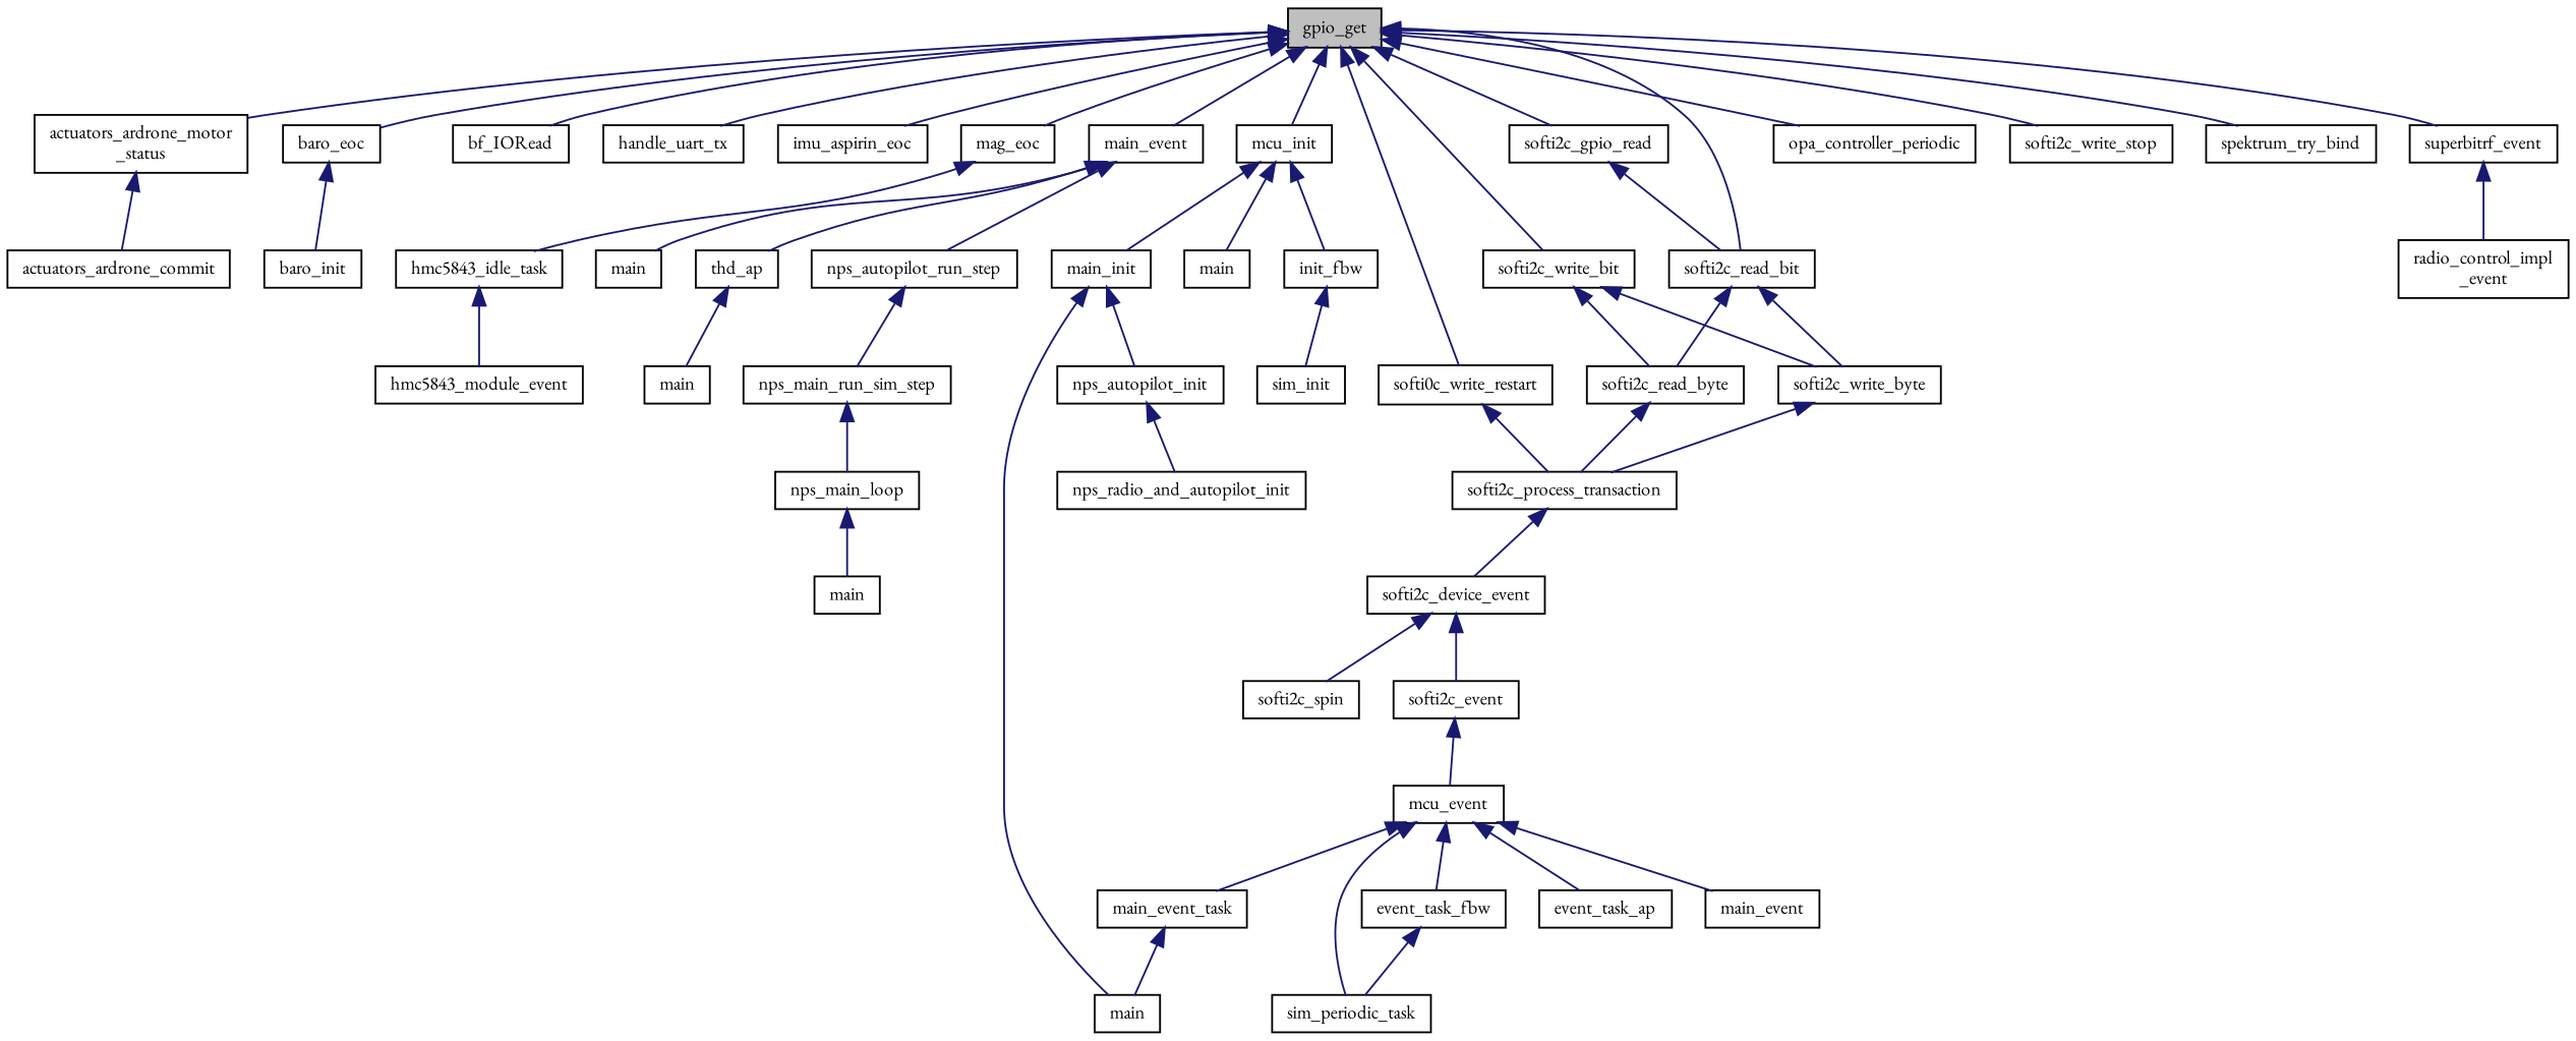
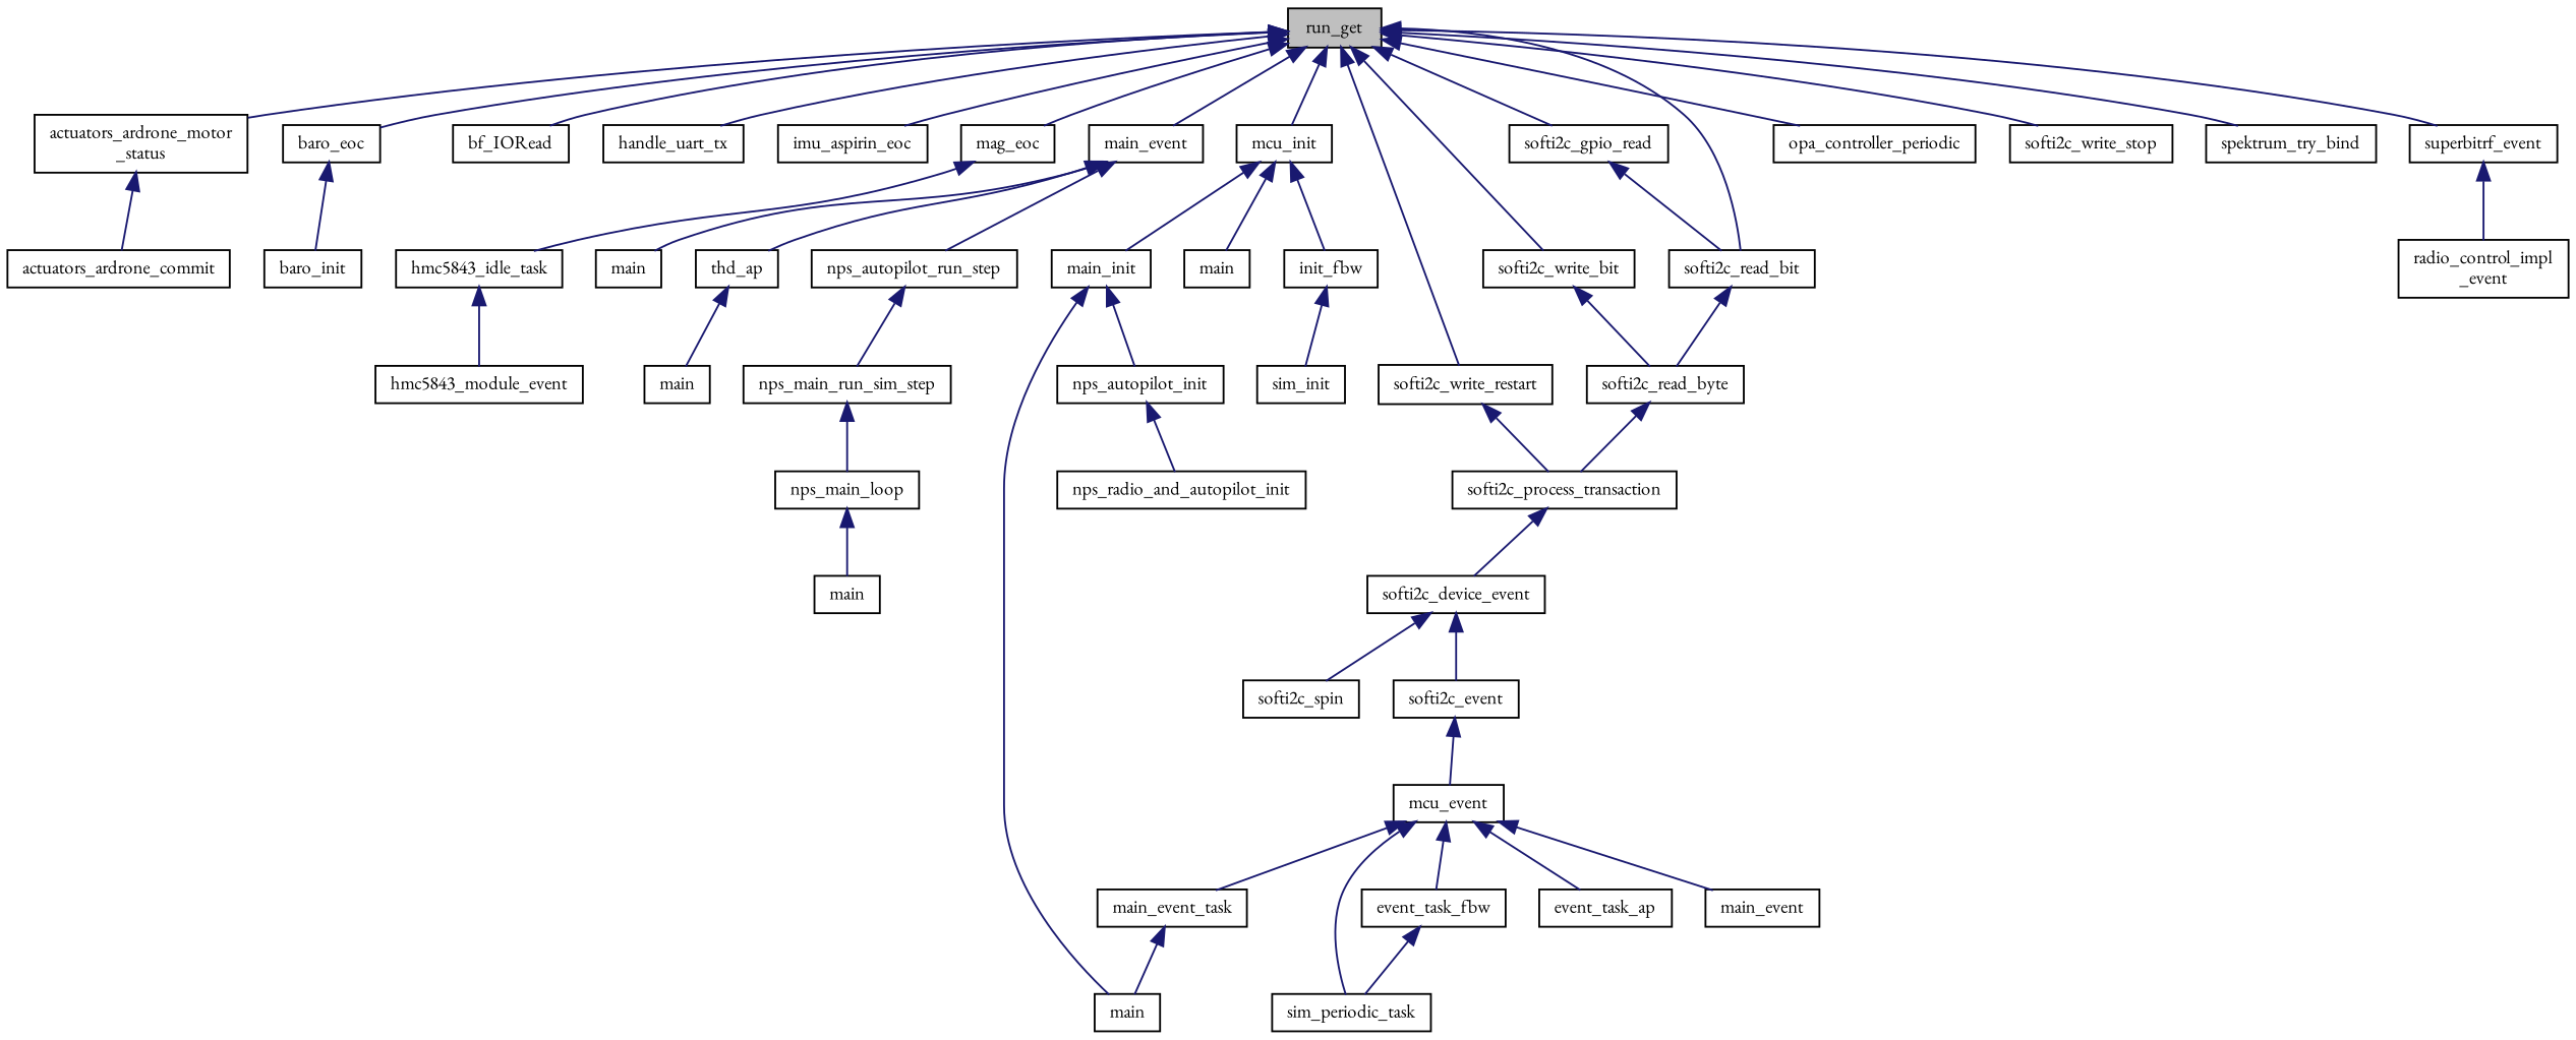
  digraph {
    fontname="EB Garamond"
    rankdir=TB
    node [color=black fillcolor=white fontname="EB Garamond" fontsize=10 shape=record style=filled]
    edge [color=midnightblue dir=back fontname="EB Garamond" fontsize=10 labelfontname=FreeSans labelfontsize=10 style=solid]
-   n1 [fillcolor=grey75 fontcolor=black height=0.2 label=gpio_get width=0.4]
+   n1 [fillcolor=grey75 fontcolor=black height=0.2 label=run_get width=0.4]
    n2 [height=0.2 label="actuators_ardrone_motor\l_status" width=0.4]
    n3 [height=0.2 label=baro_eoc width=0.4]
    n4 [height=0.2 label=bf_IORead width=0.4]
    n5 [height=0.2 label=handle_uart_tx width=0.4]
    n6 [height=0.2 label=imu_aspirin_eoc width=0.4]
    n7 [height=0.2 label=mag_eoc width=0.4]
    n8 [height=0.2 label=main_event width=0.4]
    n9 [height=0.2 label=mcu_init width=0.4]
    n10 [height=0.2 label=opa_controller_periodic width=0.4]
    n11 [height=0.2 label=softi2c_gpio_read width=0.4]
    n12 [height=0.2 label=softi2c_read_bit width=0.4]
    n13 [height=0.2 label=softi2c_write_bit width=0.4]
-   n14 [height=0.2 label=softi0c_write_restart width=0.4]
+   n14 [height=0.2 label=softi2c_write_restart width=0.4]
    n15 [height=0.2 label=softi2c_write_stop width=0.4]
    n16 [height=0.2 label=spektrum_try_bind width=0.4]
    n17 [height=0.2 label=superbitrf_event width=0.4]
    n18 [height=0.2 label=actuators_ardrone_commit width=0.4]
    n19 [height=0.2 label=baro_init width=0.4]
    n20 [height=0.2 label=hmc5843_idle_task width=0.4]
    n21 [height=0.2 label=main width=0.4]
    n22 [height=0.2 label=thd_ap width=0.4]
    n23 [height=0.2 label=nps_autopilot_run_step width=0.4]
    n24 [height=0.2 label=main width=0.4]
    n25 [height=0.2 label=main_init width=0.4]
    n26 [height=0.2 label=init_fbw width=0.4]
-   n27 [height=0.2 label=softi2c_write_byte width=0.4]
    n28 [height=0.2 label=softi2c_read_byte width=0.4]
    n29 [height=0.2 label=softi2c_process_transaction width=0.4]
    n30 [height=0.2 label="radio_control_impl\l_event" width=0.4]
    n31 [height=0.2 label=hmc5843_module_event width=0.4]
    n32 [height=0.2 label=main width=0.4]
    n33 [height=0.2 label=nps_main_run_sim_step width=0.4]
    n34 [height=0.2 label=nps_main_loop width=0.4]
    n35 [height=0.2 label=main width=0.4]
    n36 [height=0.2 label=main width=0.4]
    n37 [height=0.2 label=nps_autopilot_init width=0.4]
    n38 [height=0.2 label=sim_init width=0.4]
    n39 [height=0.2 label=nps_radio_and_autopilot_init width=0.4]
    n40 [height=0.2 label=softi2c_device_event width=0.4]
    n41 [height=0.2 label=softi2c_event width=0.4]
    n42 [height=0.2 label=softi2c_spin width=0.4]
    n43 [height=0.2 label=mcu_event width=0.4]
    n44 [height=0.2 label=main_event_task width=0.4]
    n45 [height=0.2 label=event_task_ap width=0.4]
    n46 [height=0.2 label=main_event width=0.4]
    n47 [height=0.2 label=event_task_fbw width=0.4]
    n48 [height=0.2 label=sim_periodic_task width=0.4]
    n1 -> n2
    n1 -> n3
    n1 -> n4
    n1 -> n5
    n1 -> n6
    n1 -> n7
    n1 -> n8
    n1 -> n9
    n1 -> n10
    n1 -> n11
    n1 -> n12
    n1 -> n13
    n1 -> n14
    n1 -> n15
    n1 -> n16
    n1 -> n17
    n2 -> n18
    n3 -> n19
    n7 -> n20
    n8 -> n21
    n8 -> n22
    n8 -> n23
    n9 -> n24
    n9 -> n25
    n9 -> n26
    n11 -> n12
-   n12 -> n27
    n12 -> n28
-   n13 -> n27
    n13 -> n28
    n14 -> n29
    n17 -> n30
    n20 -> n31
    n22 -> n32
    n23 -> n33
    n25 -> n36
    n25 -> n37
    n26 -> n38
-   n27 -> n29
    n28 -> n29
    n29 -> n40
    n33 -> n34
    n34 -> n35
    n37 -> n39
    n40 -> n41
    n40 -> n42
    n41 -> n43
    n43 -> n44
    n43 -> n45
    n43 -> n46
    n43 -> n47
    n43 -> n48
    n44 -> n36
    n47 -> n48
  }
